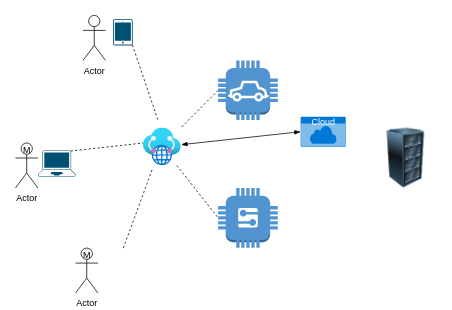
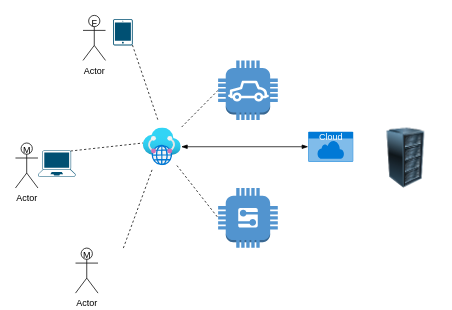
  <mxCell id="0" />
  <mxCell id="1" parent="0" />
  <mxCell id="2" value="Actor" style="shape=umlActor;verticalLabelPosition=bottom;verticalAlign=top;html=1;outlineConnect=0;" vertex="1" parent="1"><mxGeometry x="20" y="190" width="30" height="60" as="geometry" /></mxCell>
  <mxCell id="3" value="Actor" style="shape=umlActor;verticalLabelPosition=bottom;verticalAlign=top;html=1;outlineConnect=0;" vertex="1" parent="1"><mxGeometry x="110" y="20" width="30" height="60" as="geometry" /></mxCell>
  <mxCell id="4" value="M" style="text;html=1;align=center;verticalAlign=middle;resizable=0;points=[];autosize=1;strokeColor=none;fillColor=none;" vertex="1" parent="1"><mxGeometry x="20" y="190" width="30" height="20" as="geometry" /></mxCell>
+ <mxCell id="5" value="F" style="text;html=1;align=center;verticalAlign=middle;resizable=0;points=[];autosize=1;strokeColor=none;fillColor=none;" vertex="1" parent="1"><mxGeometry x="115" y="20" width="20" height="20" as="geometry" /></mxCell>
  <mxCell id="6" value="Actor" style="shape=umlActor;verticalLabelPosition=bottom;verticalAlign=top;html=1;outlineConnect=0;" vertex="1" parent="1"><mxGeometry x="100" y="330" width="30" height="60" as="geometry" /></mxCell>
  <mxCell id="7" value="M" style="text;html=1;align=center;verticalAlign=middle;resizable=0;points=[];autosize=1;strokeColor=none;fillColor=none;" vertex="1" parent="1"><mxGeometry x="100" y="330" width="30" height="20" as="geometry" /></mxCell>
  <mxCell id="8" style="edgeStyle=none;rounded=0;orthogonalLoop=1;jettySize=auto;html=1;exitX=0.87;exitY=0.02;exitDx=0;exitDy=0;exitPerimeter=0;entryX=0;entryY=0.4;entryDx=0;entryDy=0;entryPerimeter=0;endArrow=none;endFill=0;dashed=1;" edge="1" parent="1" source="9" target="18"><mxGeometry relative="1" as="geometry" /></mxCell>
  <mxCell id="9" value="" style="points=[[0.13,0.02,0],[0.5,0,0],[0.87,0.02,0],[0.885,0.4,0],[0.985,0.985,0],[0.5,1,0],[0.015,0.985,0],[0.115,0.4,0]];verticalLabelPosition=bottom;sketch=0;html=1;verticalAlign=top;aspect=fixed;align=center;pointerEvents=1;shape=mxgraph.cisco19.laptop;fillColor=#005073;strokeColor=none;" vertex="1" parent="1"><mxGeometry x="50" y="200" width="50" height="35" as="geometry" /></mxCell>
  <mxCell id="10" value="" style="sketch=0;points=[[0.015,0.015,0],[0.985,0.015,0],[0.985,0.985,0],[0.015,0.985,0],[0.25,0,0],[0.5,0,0],[0.75,0,0],[1,0.25,0],[1,0.5,0],[1,0.75,0],[0.75,1,0],[0.5,1,0],[0.25,1,0],[0,0.75,0],[0,0.5,0],[0,0.25,0]];verticalLabelPosition=bottom;html=1;verticalAlign=top;aspect=fixed;align=center;pointerEvents=1;shape=mxgraph.cisco19.handheld;fillColor=#005073;strokeColor=none;" vertex="1" parent="1"><mxGeometry x="150" y="25" width="26.25" height="35" as="geometry" /></mxCell>
  <mxCell id="11" style="edgeStyle=none;rounded=0;orthogonalLoop=1;jettySize=auto;html=1;exitX=0;exitY=0.5;exitDx=0;exitDy=0;exitPerimeter=0;dashed=1;endArrow=none;endFill=0;" edge="1" parent="1" source="12" target="18"><mxGeometry relative="1" as="geometry" /></mxCell>
  <mxCell id="12" value="" style="outlineConnect=0;dashed=0;verticalLabelPosition=bottom;verticalAlign=top;align=center;html=1;shape=mxgraph.aws3.car;fillColor=#5294CF;gradientColor=none;" vertex="1" parent="1"><mxGeometry x="290" y="80" width="79.5" height="79.5" as="geometry" /></mxCell>
  <mxCell id="13" value="" style="outlineConnect=0;dashed=0;verticalLabelPosition=bottom;verticalAlign=top;align=center;html=1;shape=mxgraph.aws3.generic;fillColor=#5294CF;gradientColor=none;" vertex="1" parent="1"><mxGeometry x="290" y="250" width="79.5" height="79.5" as="geometry" /></mxCell>
  <mxCell id="14" value="" style="shape=image;html=1;verticalAlign=top;verticalLabelPosition=bottom;labelBackgroundColor=#ffffff;imageAspect=0;aspect=fixed;image=https://cdn4.iconfinder.com/data/icons/essentials-72/24/043_-_Smart_Watch-128.png" vertex="1" parent="1"><mxGeometry x="126.25" y="330" width="50" height="50" as="geometry" /></mxCell>
  <mxCell id="15" value="" style="image;html=1;image=img/lib/clip_art/computers/Server_Rack_128x128.png" vertex="1" parent="1"><mxGeometry x="500" y="170" width="80" height="80" as="geometry" /></mxCell>
- <mxCell id="16" value="Cloud" style="html=1;strokeColor=none;fillColor=#0079D6;labelPosition=center;verticalLabelPosition=middle;verticalAlign=top;align=center;fontSize=12;outlineConnect=0;spacingTop=-6;fontColor=#FFFFFF;sketch=0;shape=mxgraph.sitemap.cloud;" vertex="1" parent="1"><mxGeometry x="400" y="155" width="60" height="40" as="geometry" /></mxCell>
+ <mxCell id="16" value="Cloud" style="html=1;strokeColor=none;fillColor=#0079D6;labelPosition=center;verticalLabelPosition=middle;verticalAlign=top;align=center;fontSize=12;outlineConnect=0;spacingTop=-6;fontColor=#FFFFFF;sketch=0;shape=mxgraph.sitemap.cloud;" vertex="1" parent="1"><mxGeometry x="410" y="175" width="60" height="40" as="geometry" /></mxCell>
  <mxCell id="17" style="edgeStyle=none;rounded=0;orthogonalLoop=1;jettySize=auto;html=1;entryX=0;entryY=0.5;entryDx=0;entryDy=0;entryPerimeter=0;endArrow=blockThin;endFill=1;startArrow=blockThin;startFill=1;" edge="1" parent="1" source="18" target="16"><mxGeometry relative="1" as="geometry" /></mxCell>
  <mxCell id="18" value="" style="aspect=fixed;html=1;points=[];align=center;image;fontSize=12;image=img/lib/azure2/networking/Virtual_WANs.svg;" vertex="1" parent="1"><mxGeometry x="190" y="170" width="50.78" height="50" as="geometry" /></mxCell>
  <mxCell id="19" style="edgeStyle=none;rounded=0;orthogonalLoop=1;jettySize=auto;html=1;exitX=0.985;exitY=0.985;exitDx=0;exitDy=0;exitPerimeter=0;endArrow=none;endFill=0;dashed=1;" edge="1" parent="1" source="10"><mxGeometry relative="1" as="geometry"><mxPoint x="103.5" y="210.7" as="sourcePoint" /><mxPoint x="210" y="160" as="targetPoint" /></mxGeometry></mxCell>
  <mxCell id="20" style="edgeStyle=none;rounded=0;orthogonalLoop=1;jettySize=auto;html=1;exitX=0.75;exitY=0;exitDx=0;exitDy=0;entryX=0.256;entryY=1.06;entryDx=0;entryDy=0;entryPerimeter=0;endArrow=none;endFill=0;dashed=1;" edge="1" parent="1" source="14" target="18"><mxGeometry relative="1" as="geometry"><mxPoint x="113.5" y="220.7" as="sourcePoint" /><mxPoint x="210" y="210" as="targetPoint" /></mxGeometry></mxCell>
  <mxCell id="21" style="edgeStyle=none;rounded=0;orthogonalLoop=1;jettySize=auto;html=1;entryX=0;entryY=0.5;entryDx=0;entryDy=0;entryPerimeter=0;endArrow=none;endFill=0;dashed=1;" edge="1" parent="1" source="18" target="13"><mxGeometry relative="1" as="geometry"><mxPoint x="123.5" y="230.7" as="sourcePoint" /><mxPoint x="220" y="220" as="targetPoint" /></mxGeometry></mxCell>
